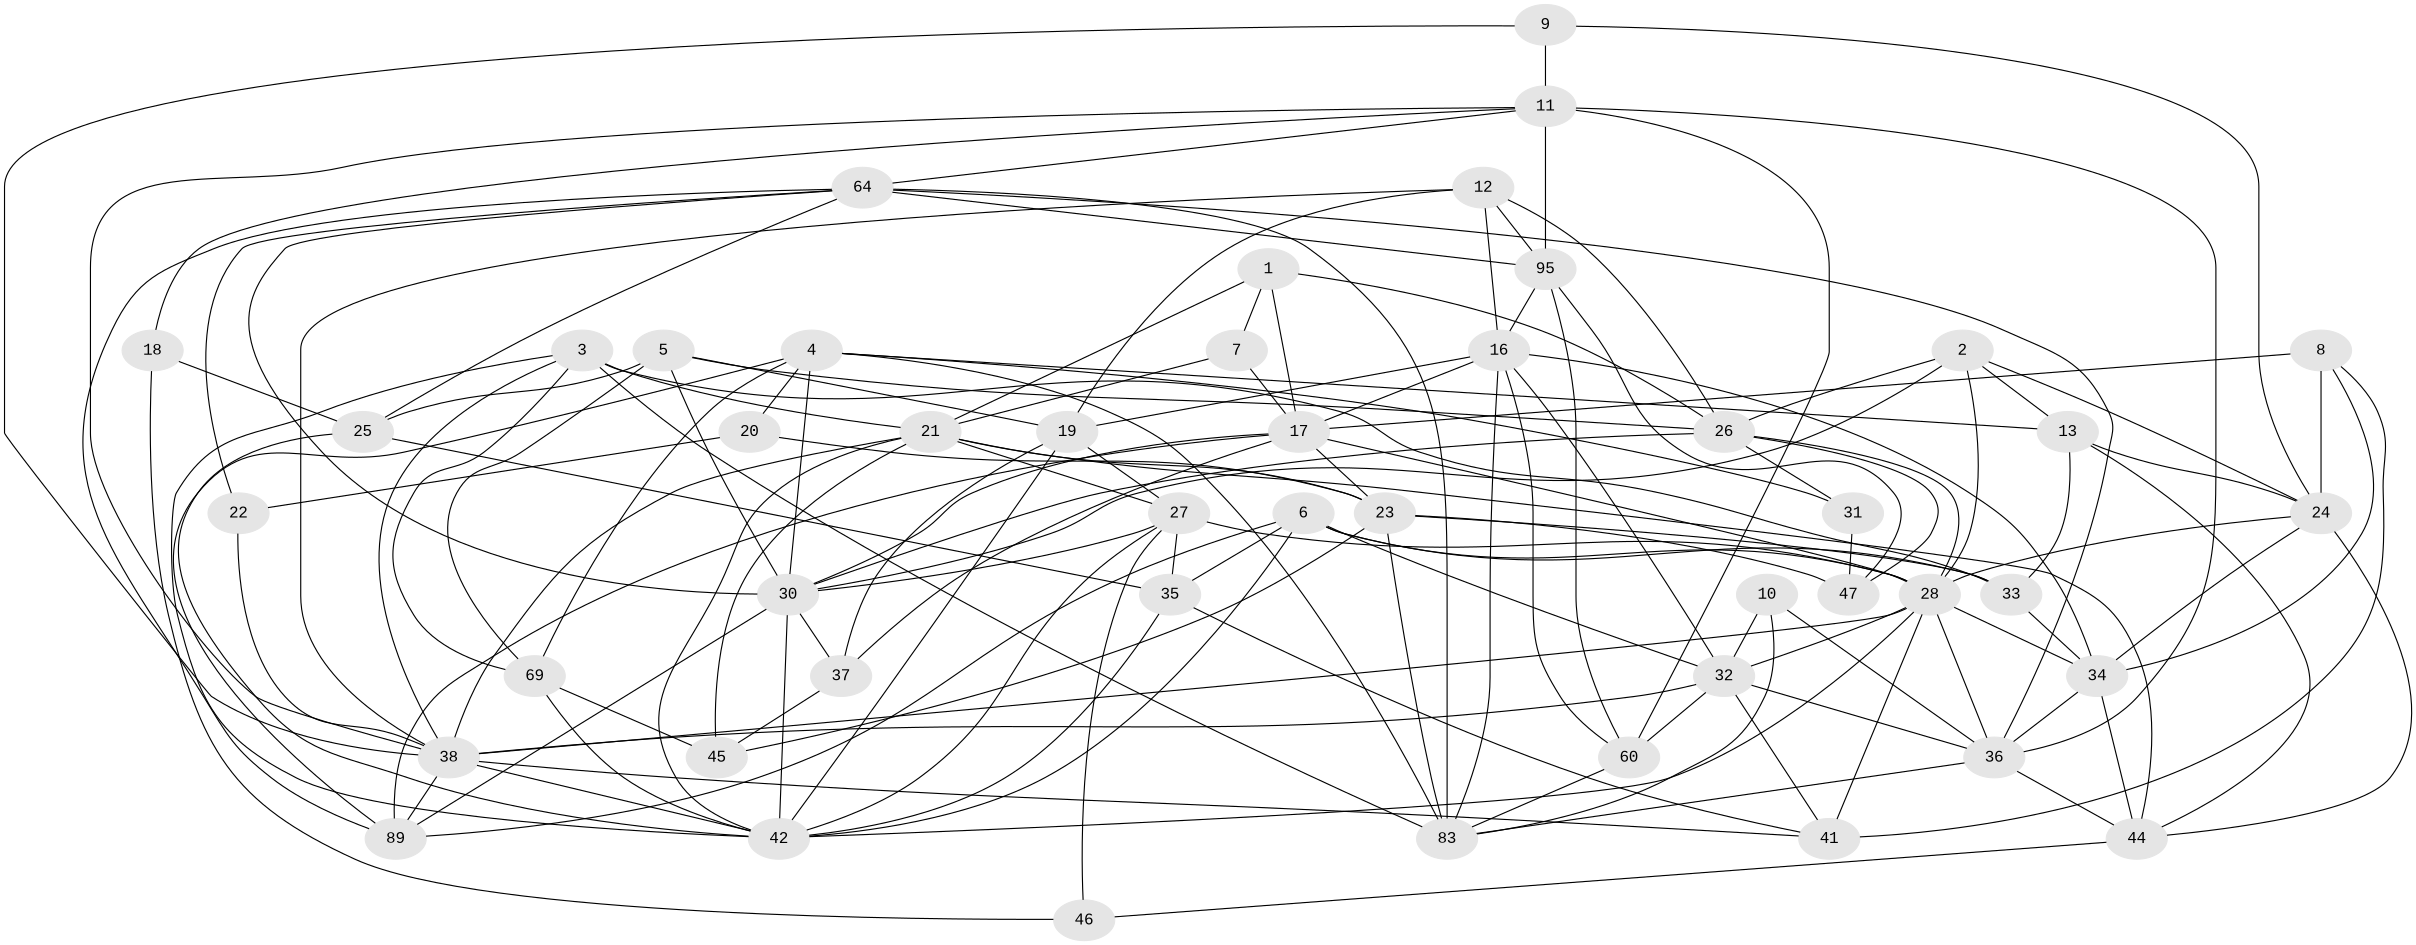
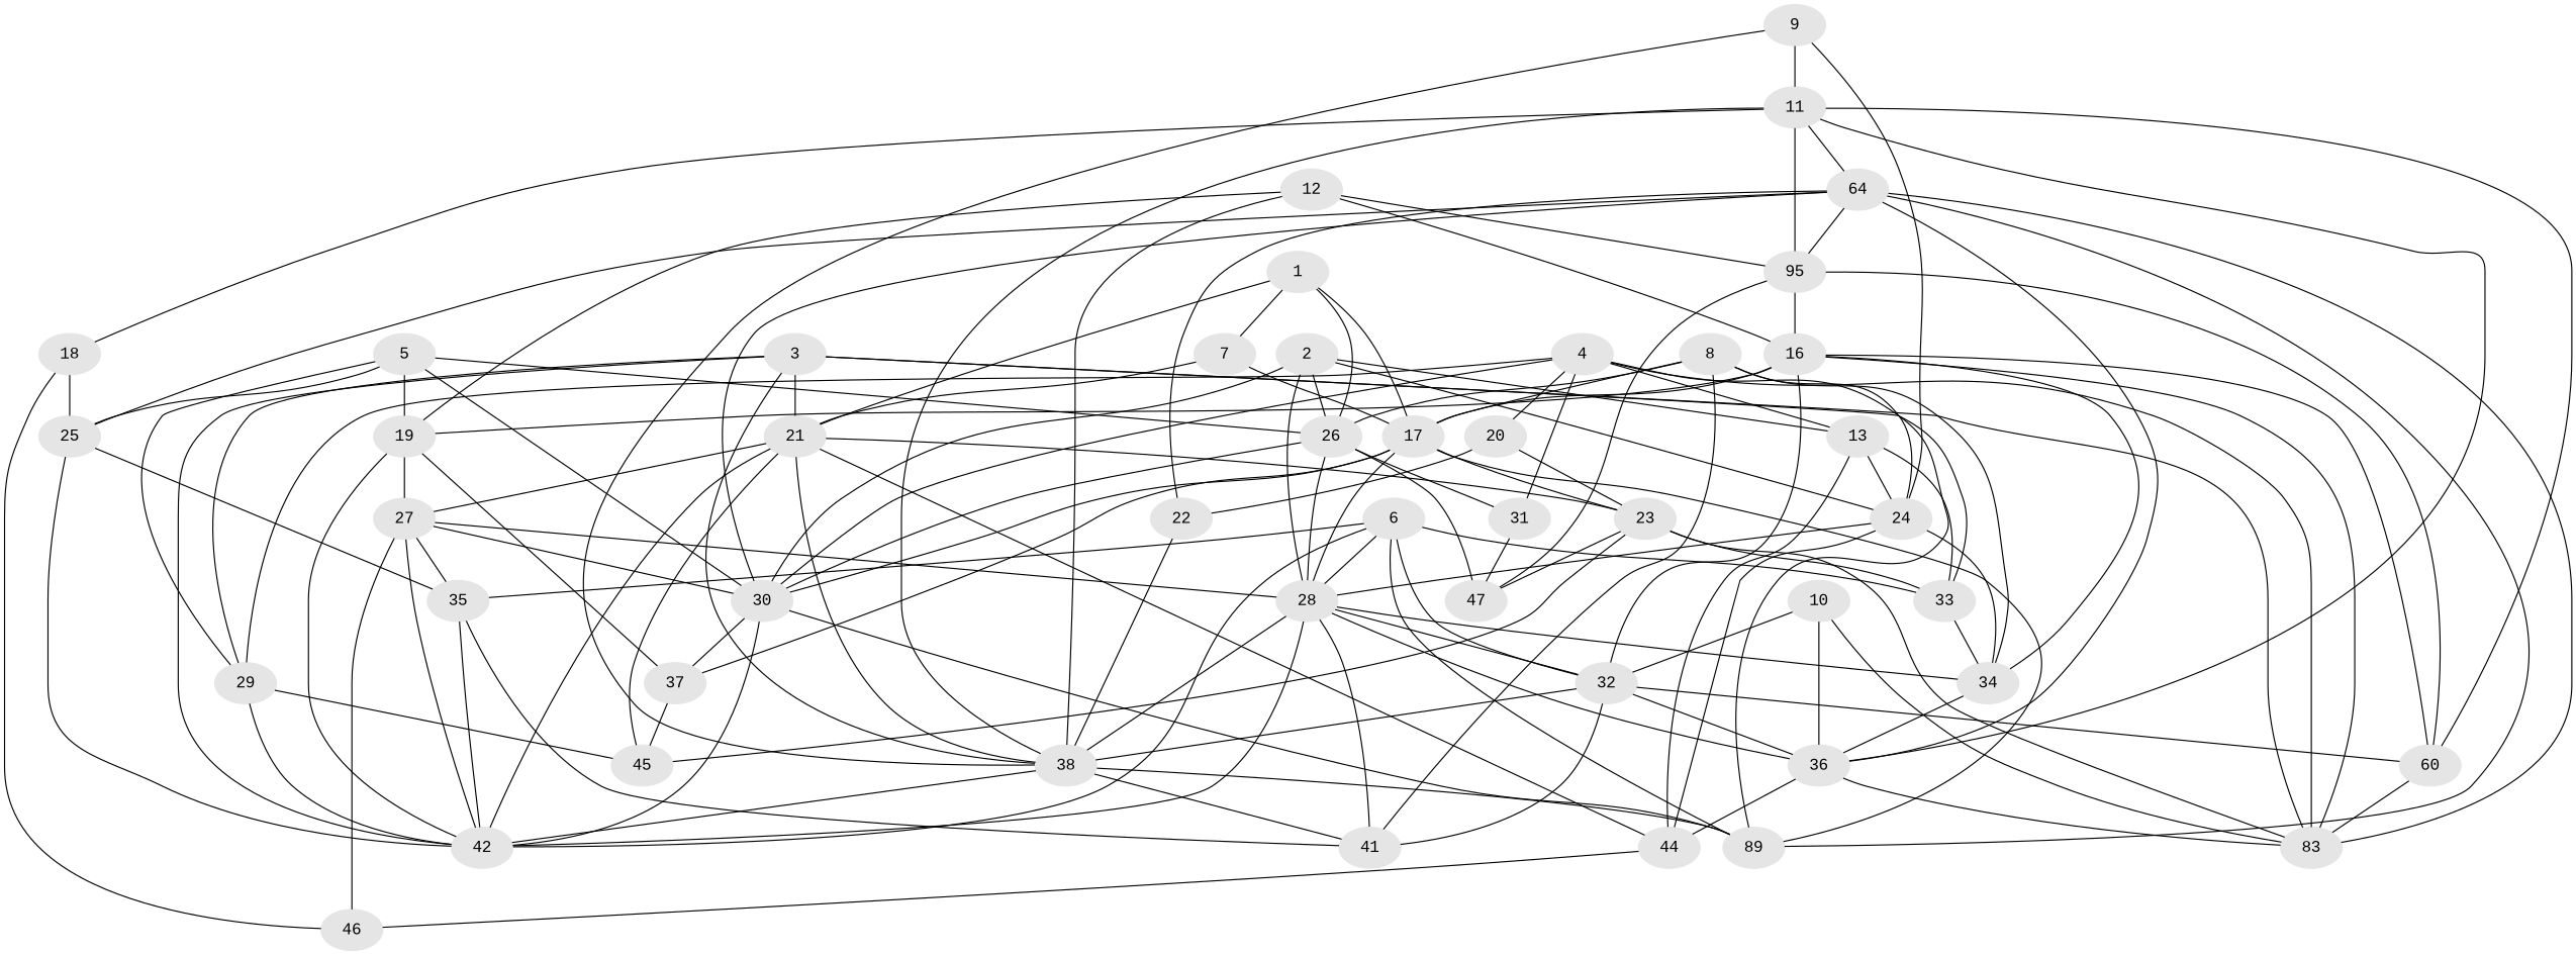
  graph {
    fontname="Liberation Mono"
    node [color=gray90 fontname="Liberation Mono" style=filled]
    edge [fontname="Liberation Mono" weight=1.0]
    1
    7
    17
    21
    26
    28
    30
    n8 [label=89]
    23
    37
    38
    42
    44
    27
    45
    31
    47
    2
    13
    24
    33
    34
    32
    41
    36
    3
-   29 [label=69]
+   29
    n28 [label=83]
    4
    20
    22
    5
    19
    25
    35
    6
    n37 [label=60]
    8
    9
    11
    n41 [label=64]
    n42 [label=95]
    18
    10
    16
    46
    12
    1 -- 7
    1 -- 17
    1 -- 21
    1 -- 26
    7 -- 17
    7 -- 21
    17 -- 28
    17 -- 30
    17 -- n8
    17 -- 23
    17 -- 37
    21 -- 23
    21 -- 38
    21 -- 42
    21 -- 44
    21 -- 27
    21 -- 45
    26 -- 28
    26 -- 30
    26 -- 31
    26 -- 47 [weight=2.0]
    28 -- 38
    28 -- 42
    28 -- 34
    28 -- 32
    28 -- 41
    28 -- 36
    30 -- n8
    30 -- 37
    30 -- 42 [weight=2.0]
    23 -- 45
    23 -- 47
    23 -- 33 [weight=2.0]
    23 -- n28
    37 -- 45
    38 -- n8
    38 -- 42
    38 -- 41
    44 -- 46
    27 -- 28
    27 -- 30 [weight=2.0]
    27 -- 42
    27 -- 35
    27 -- 46
    31 -- 47
    2 -- 26
    2 -- 28
    2 -- 30
    2 -- 13
    2 -- 24
    13 -- 44
    13 -- 24
    13 -- 33 [weight=2.0]
    24 -- 28
    24 -- 44
    24 -- 34
    33 -- 34
-   34 -- 44
    34 -- 36
    32 -- 38
    32 -- 41
    32 -- 36
    32 -- n37
    36 -- 44
    36 -- n28
    3 -- 21 [weight=2.0]
    3 -- 38
    3 -- 42
    3 -- 33
    3 -- 29
    3 -- n28
    29 -- 42 [weight=2.0]
    29 -- 45
    4 -- 30
    4 -- n8
    4 -- 31
    4 -- 13
    4 -- 29
    4 -- n28
    4 -- 20
    20 -- 23 [weight=2.0]
    20 -- 22
    22 -- 38
    5 -- 26
    5 -- 30
    5 -- 29
    5 -- 19
    5 -- 25
    19 -- 37
    19 -- 42
    19 -- 27
    25 -- 42
    25 -- 35
    35 -- 42
    35 -- 41
    6 -- 28
    6 -- n8
    6 -- 42 [weight=2.0]
    6 -- 33
    6 -- 32
    6 -- 35 [weight=2.0]
    n37 -- n28
    8 -- 17 [weight=2.0]
-   12 -- 26
+   8 -- 26
    8 -- 24
    8 -- 34
    8 -- 41
    9 -- 38
    9 -- 24
    9 -- 11 [weight=2.0]
    11 -- 38
    11 -- 36
    11 -- n37 [weight=2.0]
    11 -- n41
    11 -- n42 [weight=3.0]
    11 -- 18
    n41 -- 30
    n41 -- n8
    n41 -- 36
    n41 -- n28 [weight=2.0]
    n41 -- 22
    n41 -- 25 [weight=2.0]
    n41 -- n42
    n42 -- 47
    n42 -- n37
    n42 -- 16
    18 -- 25
    18 -- 46
    10 -- 32
    10 -- 36
    10 -- n28
    16 -- 17
    16 -- 34
    16 -- 32
    16 -- n28
    16 -- 19
    16 -- n37
    12 -- 38
    12 -- 19
    12 -- n42
    12 -- 16
  }
